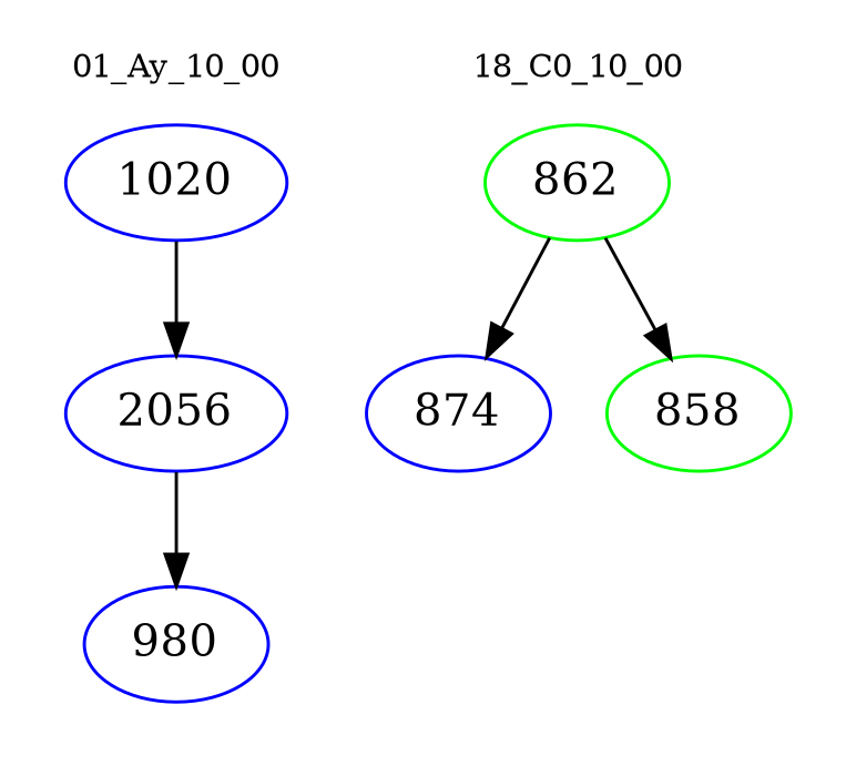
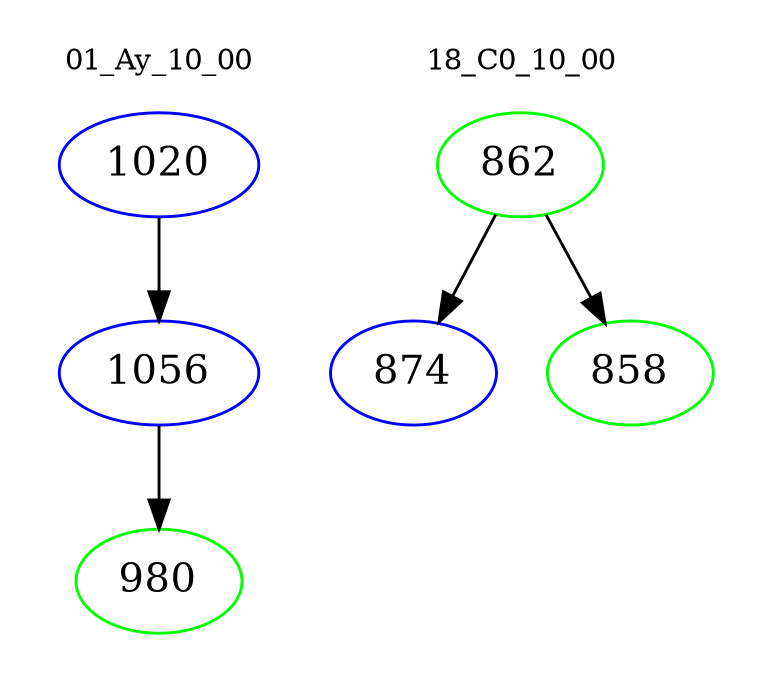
  digraph {
    node [color=blue]
    edge [color=black]
    n1 [label=1020]
-   n2 [label=980]
-   n3 [label=2056]
+   n2 [color=green label=980]
+   n3 [label=1056]
    n4 [color=green label=862]
    n5 [label=874]
    n6 [color=green label=858]
    subgraph cluster_1 {
      color=white
      fontsize=10
      label="01_Ay_10_00"
      n1
      n2
      n3
    }
    subgraph cluster_2 {
      color=white
      fontsize=10
      label="18_C0_10_00"
      n4
      n5
      n6
    }
    n1 -> n3
    n3 -> n2
    n4 -> n5
    n4 -> n6
  }
